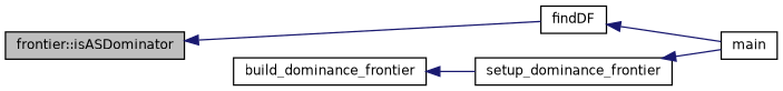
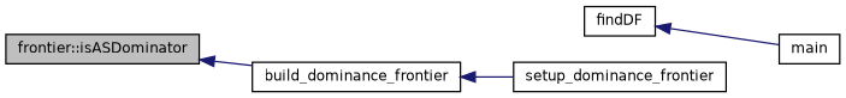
  digraph {
    rankdir=LR
    node [color=black fillcolor=white fontname=Helvetica fontsize=10 shape=record style=filled]
    edge [color=midnightblue dir=back fontname=Helvetica fontsize=10 labelfontname=Helvetica labelfontsize=10 style=solid]
    n1 [fillcolor=grey75 fontcolor=black height=0.2 label="frontier::isASDominator" width=0.4]
    n2 [height=0.2 label=findDF width=0.4]
    n3 [height=0.2 label=main width=0.4]
    n4 [height=0.2 label=setup_dominance_frontier width=0.4]
    n5 [height=0.2 label=build_dominance_frontier width=0.4]
-   n1 -> n2
+   n1 -> n5
    n2 -> n3
-   n4 -> n3
    n5 -> n4
  }
